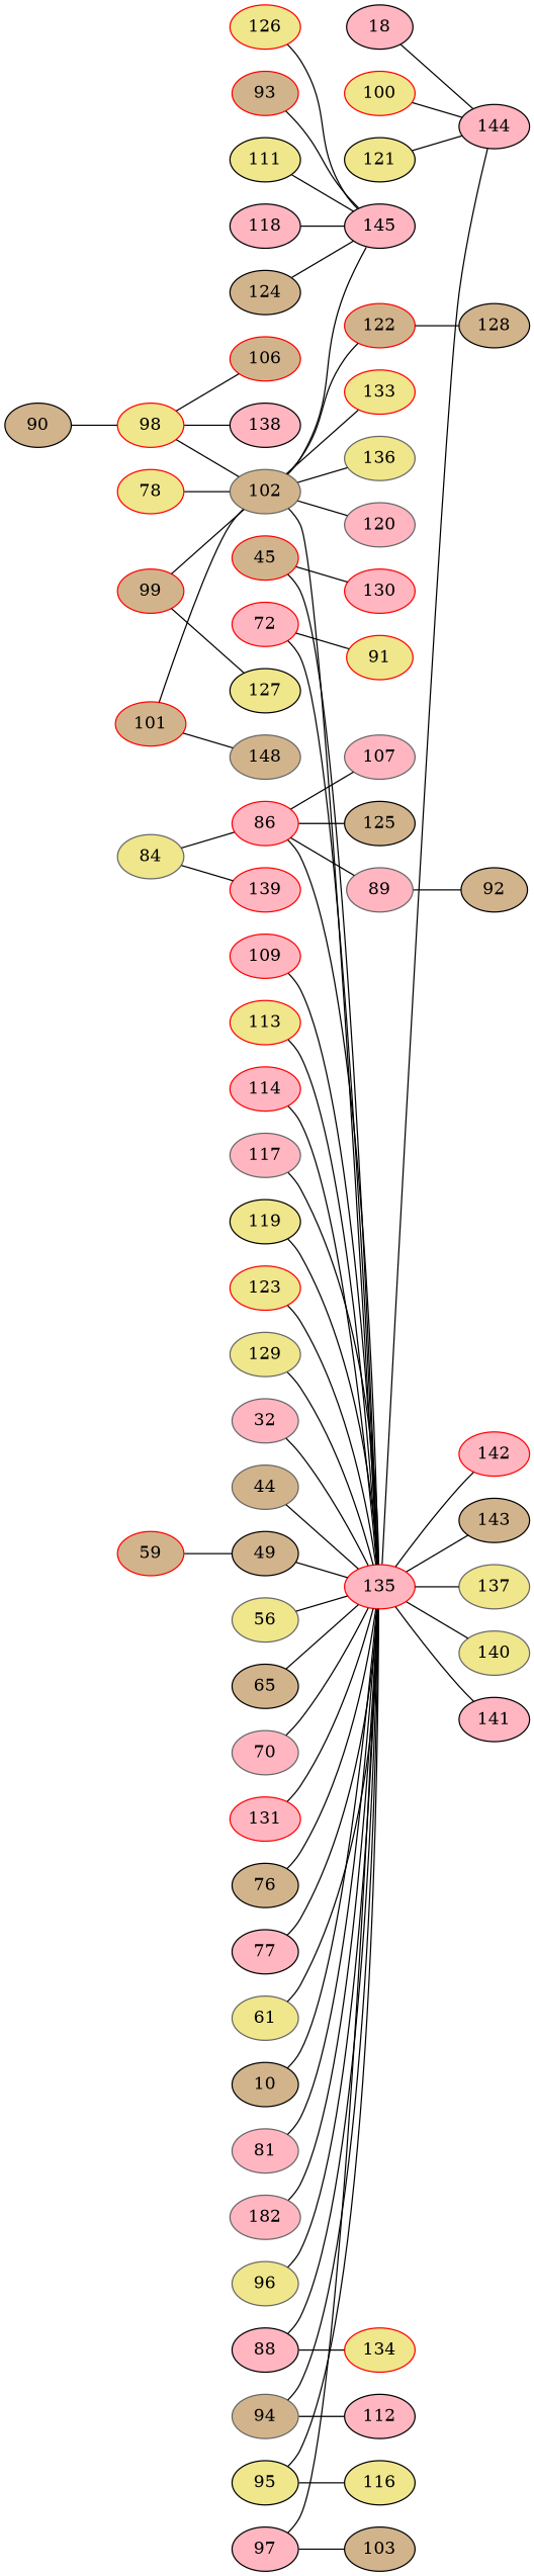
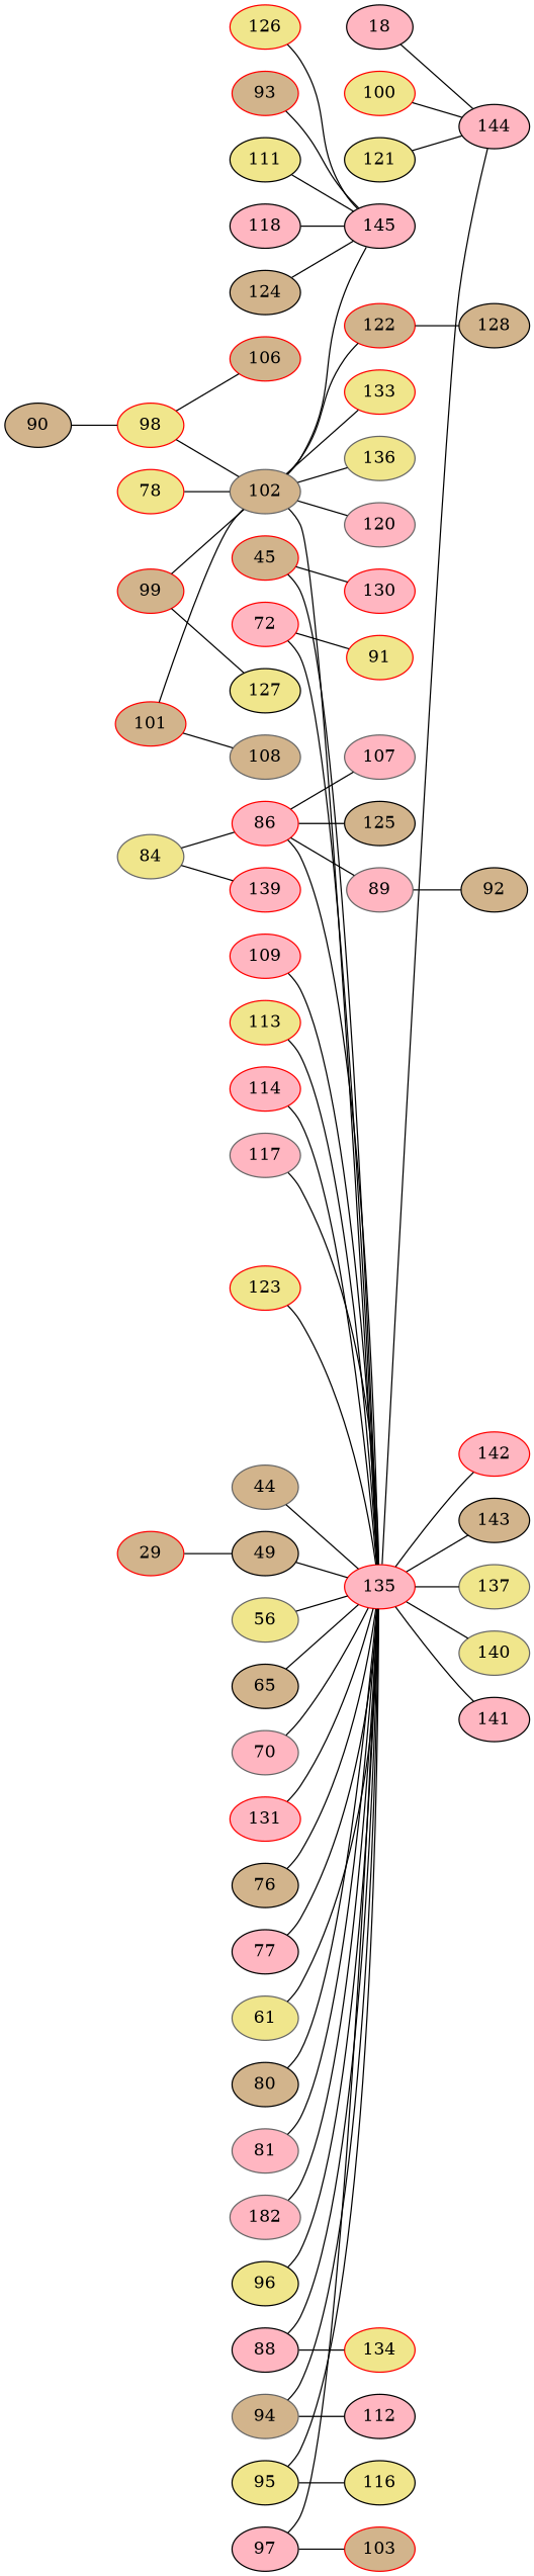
  graph {
    rankdir=LR
    node [color=black fillcolor=lightpink style=filled]
    135 [color=red super="+63+110+39"]
    144 [super="+25+30"]
    137 [color=gray40 fillcolor=khaki]
    140 [color=gray40 fillcolor=khaki]
    141
    142 [color=red]
    143 [fillcolor=tan]
-   32 [color=gray40]
    44 [color=gray40 fillcolor=tan]
    45 [color=red fillcolor=tan]
    130 [color=red]
    n12 [label=18]
    49 [fillcolor=tan]
    56 [color=gray40 fillcolor=khaki]
-   59 [color=red fillcolor=tan]
+   59 [color=red fillcolor=tan label=29]
    61 [color=gray40 fillcolor=khaki]
    65 [fillcolor=tan]
    70 [color=gray40]
    72 [color=red]
    91 [color=red fillcolor=khaki]
    102 [color=gray40 fillcolor=tan super="+46+74+78+43+58+62+73"]
    145 [super="+66+55+105+83+115"]
    120 [color=gray40]
    122 [color=red fillcolor=tan]
    133 [color=red fillcolor=khaki]
    136 [color=gray40 fillcolor=khaki]
    n27 [color=red fillcolor=khaki label=78]
    76 [fillcolor=tan]
    77
-   80 [fillcolor=tan label=10]
+   80 [fillcolor=tan]
    81 [color=gray40]
    86 [color=red super="+22+50"]
    89 [color=gray40 super="+79"]
    107 [color=gray40]
    125 [fillcolor=tan]
    84 [color=gray40 fillcolor=khaki]
    139 [color=red]
    92 [fillcolor=tan]
    88 [super="+82"]
    134 [color=red fillcolor=khaki]
    98 [color=red fillcolor=khaki super="+71"]
    106 [color=red fillcolor=tan]
-   138
    90 [fillcolor=tan]
    93 [color=red fillcolor=tan]
    94 [color=gray40 fillcolor=tan]
    112
    95 [fillcolor=khaki]
    116 [fillcolor=khaki]
-   96 [color=gray40 fillcolor=khaki]
+   96 [fillcolor=khaki]
    97
-   103 [fillcolor=tan]
+   103 [color=red fillcolor=tan]
    99 [color=red fillcolor=tan super="+69"]
    127 [fillcolor=khaki]
    100 [color=red fillcolor=khaki]
    101 [color=red fillcolor=tan]
-   108 [color=gray40 fillcolor=tan label=148]
+   108 [color=gray40 fillcolor=tan]
    128 [fillcolor=tan]
    109 [color=red]
    111 [fillcolor=khaki]
    113 [color=red fillcolor=khaki]
    114 [color=red]
    117 [color=gray40]
    118
-   119 [fillcolor=khaki]
    121 [fillcolor=khaki]
    123 [color=red fillcolor=khaki]
    124 [fillcolor=tan]
    126 [color=red fillcolor=khaki]
-   129 [color=gray40 fillcolor=khaki]
    131 [color=red]
    n72 [color=gray40 label=182]
    135 -- 144
    135 -- 137
    135 -- 140
    135 -- 141
    135 -- 142
    135 -- 143
-   32 -- 135
    44 -- 135
    45 -- 135
    45 -- 130
    n12 -- 144
    49 -- 135
    56 -- 135
    59 -- 49
    61 -- 135
    65 -- 135
    70 -- 135
    72 -- 135
    72 -- 91
    102 -- 135
    102 -- 145
    102 -- 120
    102 -- 122
    102 -- 133
    102 -- 136
    122 -- 128
    n27 -- 102
    76 -- 135
    77 -- 135
    80 -- 135
    81 -- 135
    86 -- 135
    86 -- 89
    86 -- 107
    86 -- 125
    89 -- 92
    84 -- 86
    84 -- 139
    88 -- 135
    88 -- 134
    98 -- 102
    98 -- 106
-   98 -- 138
    90 -- 98
    93 -- 145
    94 -- 135
    94 -- 112
    95 -- 135
    95 -- 116
    96 -- 135
    97 -- 135
    97 -- 103
    99 -- 102
    99 -- 127
    100 -- 144
    101 -- 102
    101 -- 108
    109 -- 135
    111 -- 145
    113 -- 135
    114 -- 135
    117 -- 135
    118 -- 145
-   119 -- 135
    121 -- 144
    123 -- 135
    124 -- 145
    126 -- 145
-   129 -- 135
    131 -- 135
    n72 -- 135
  }
